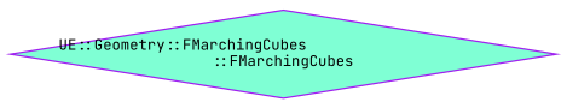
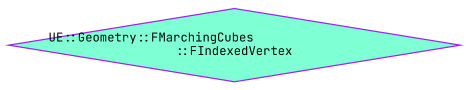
  digraph {
    rankdir=TB
    fontname="JetBrains Mono"
-   n1 [color=purple fillcolor=aquamarine fontname="JetBrains Mono" fontsize=10 height=0.2 label="UE::Geometry::FMarchingCubes\l::FMarchingCubes" shape=diamond style=filled width=0.4]
+   n1 [color=purple fillcolor=aquamarine fontname="JetBrains Mono" fontsize=10 height=0.2 label="UE::Geometry::FMarchingCubes\l::FIndexedVertex" shape=diamond style=filled width=0.4]
  }
